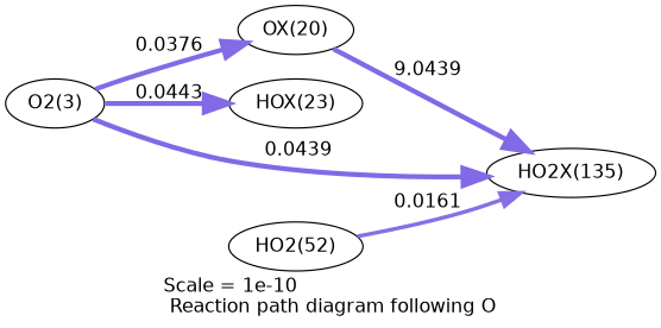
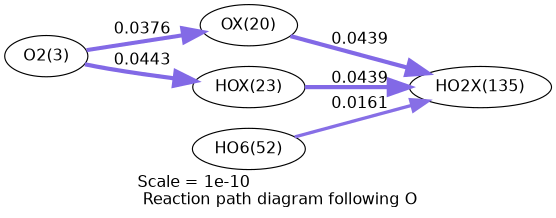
  digraph {
    fontname=Helvetica
    label="Scale = 1e-10\l Reaction path diagram following O"
    rankdir=LR
    node [fontname=Helvetica]
    edge [arrowsize=1.82 color="0.7, 0.544, 0.9" fontname=Helvetica penwidth=3.64]
    n1 [label="O2(3)"]
    n2 [label="OX(20)"]
    n3 [label="HOX(23)"]
    n4 [label="HO2X(135)"]
-   n5 [label="HO2(52)"]
+   n5 [label="HO6(52)"]
    n1 -> n2 [arrowsize=1.76 color="0.7, 0.538, 0.9" label=" 0.0376" penwidth=3.52]
    n1 -> n3 [label=" 0.0443" penwidth=3.65]
-   n2 -> n4 [label=" 9.0439"]
-   n1 -> n4 [label=" 0.0439"]
+   n2 -> n4 [label=" 0.0439"]
+   n3 -> n4 [label=" 0.0439"]
    n5 -> n4 [arrowsize=1.44 color="0.7, 0.516, 0.9" label=" 0.0161" penwidth=2.88]
  }
